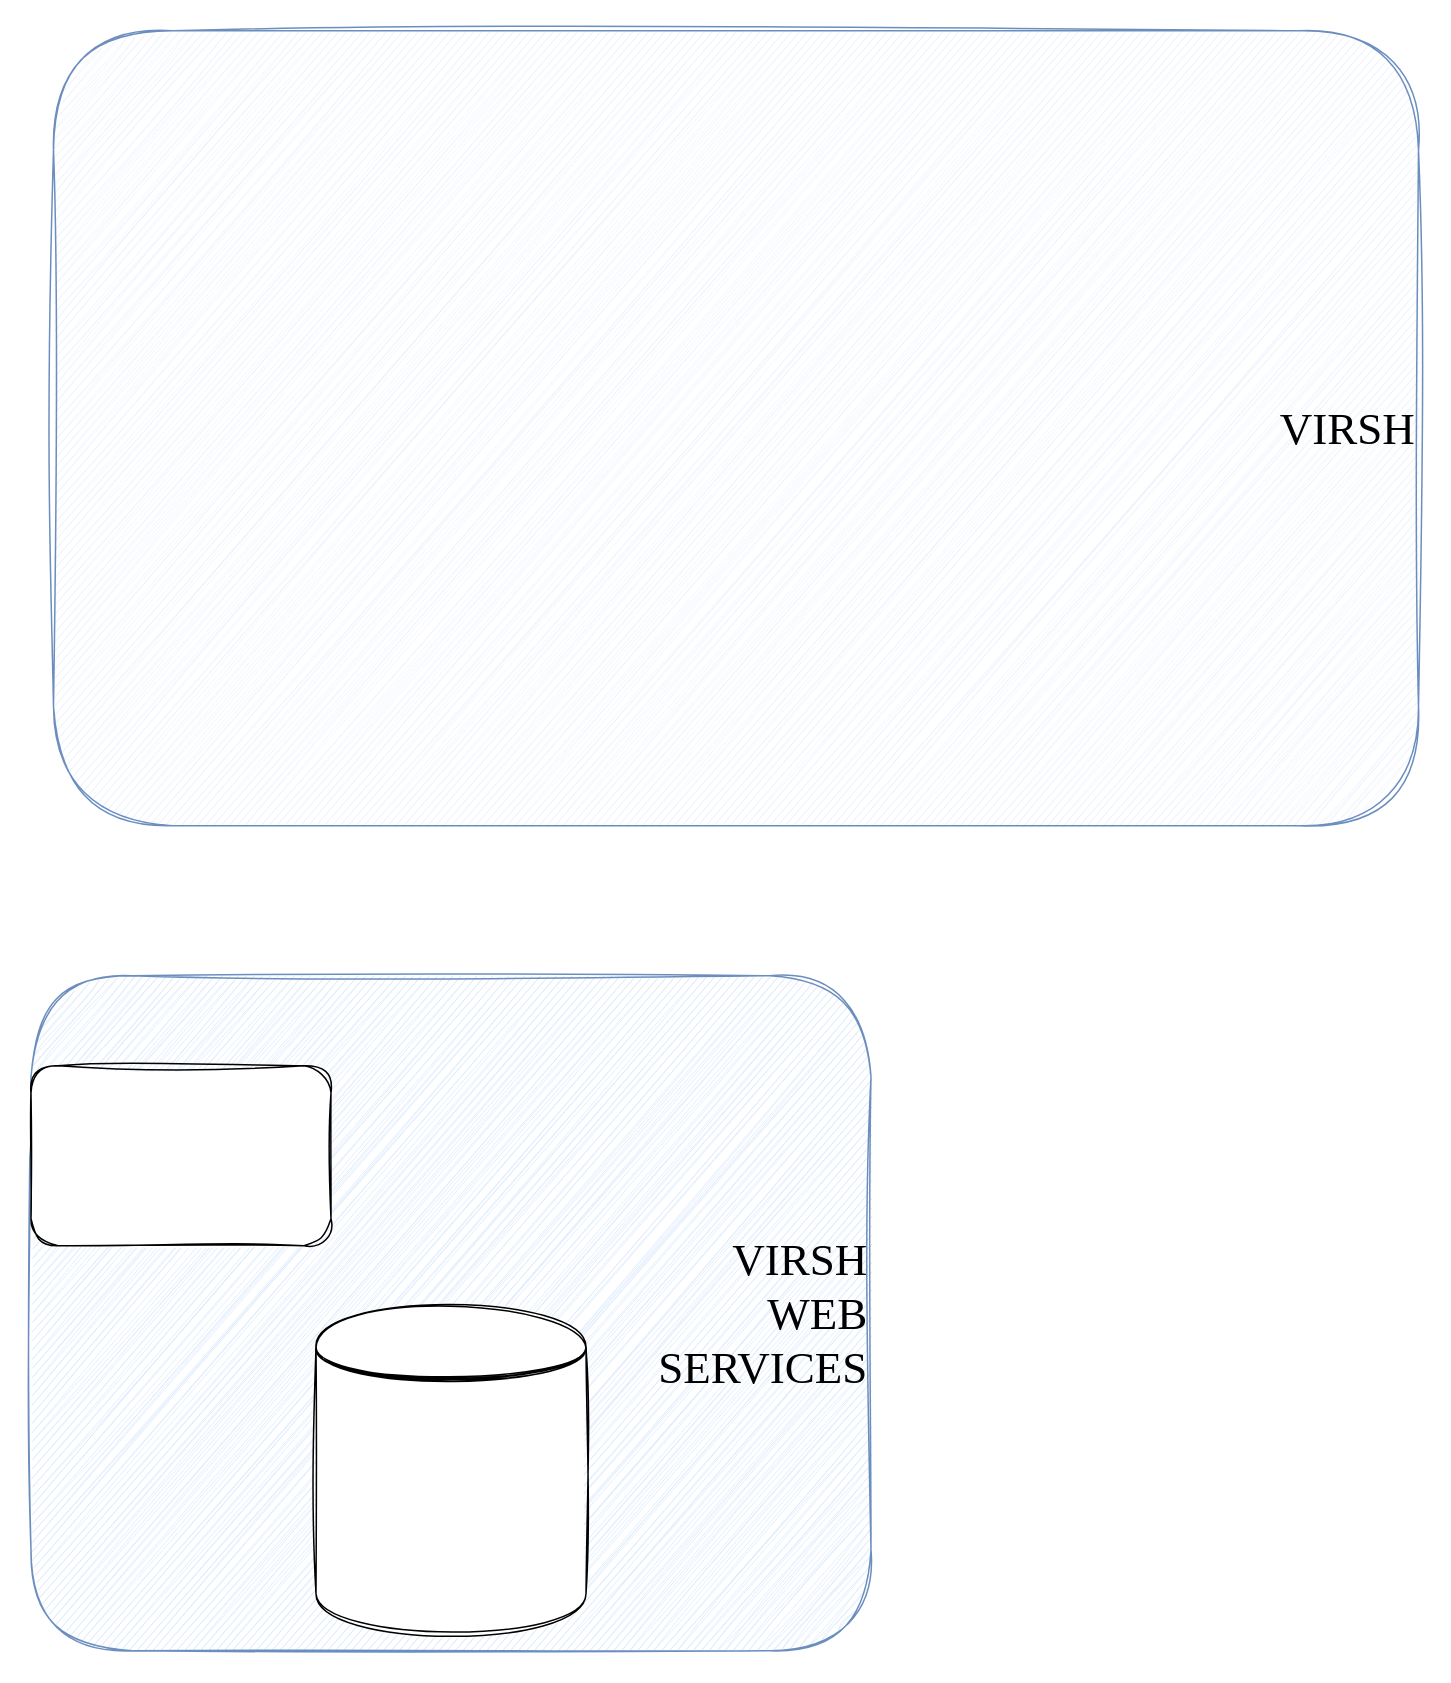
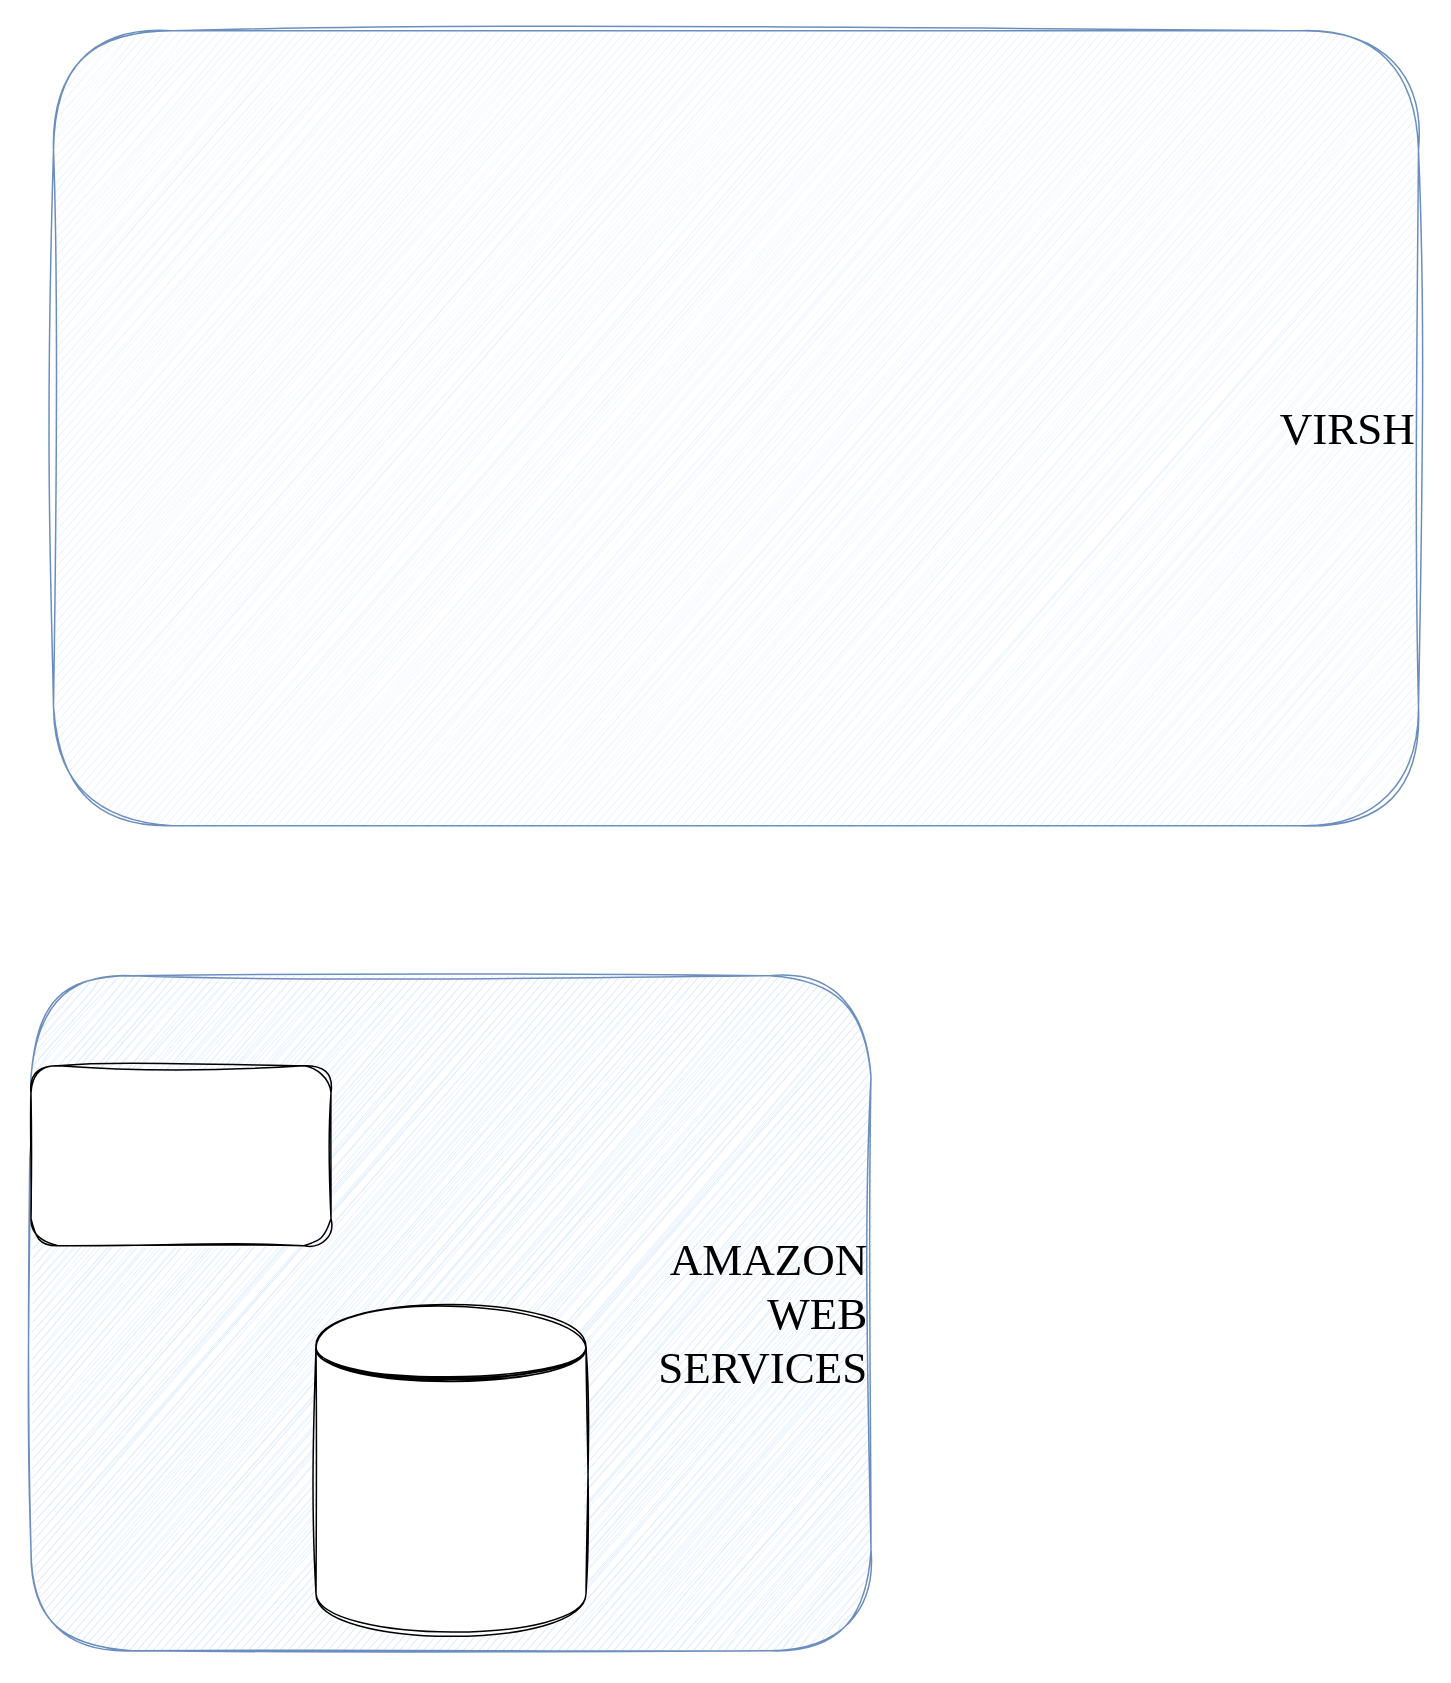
  <mxCell id="0" />
  <mxCell id="1" parent="0" />
  <mxCell id="2" value="&lt;font face=&quot;Comic Sans MS&quot;&gt;&lt;span style=&quot;font-size: 30px;&quot;&gt;VIRSH&lt;/span&gt;&lt;/font&gt;" style="rounded=1;whiteSpace=wrap;html=1;fillColor=#dae8fc;align=right;strokeColor=#6c8ebf;sketch=1;curveFitting=1;jiggle=2;strokeOpacity=100;fillOpacity=50;" vertex="1" parent="1"><mxGeometry x="35" y="20" width="910" height="530" as="geometry" /></mxCell>
- <mxCell id="3" value="&lt;span style=&quot;font-family: &amp;quot;Comic Sans MS&amp;quot;; font-size: 30px;&quot;&gt;VIRSH&lt;/span&gt;&lt;div&gt;&lt;font face=&quot;Comic Sans MS&quot;&gt;&lt;span style=&quot;font-size: 30px;&quot;&gt;WEB&lt;br&gt;&lt;/span&gt;&lt;/font&gt;&lt;div&gt;&lt;span style=&quot;font-family: &amp;quot;Comic Sans MS&amp;quot;; font-size: 30px;&quot;&gt;SERVICES&lt;/span&gt;&lt;/div&gt;&lt;/div&gt;" style="rounded=1;whiteSpace=wrap;html=1;fillColor=#dae8fc;align=right;strokeColor=#6c8ebf;sketch=1;curveFitting=1;jiggle=2;" vertex="1" parent="1"><mxGeometry x="20" y="650" width="560" height="450" as="geometry" /></mxCell>
+ <mxCell id="3" value="&lt;span style=&quot;font-family: &amp;quot;Comic Sans MS&amp;quot;; font-size: 30px;&quot;&gt;AMAZON&lt;/span&gt;&lt;div&gt;&lt;font face=&quot;Comic Sans MS&quot;&gt;&lt;span style=&quot;font-size: 30px;&quot;&gt;WEB&lt;br&gt;&lt;/span&gt;&lt;/font&gt;&lt;div&gt;&lt;span style=&quot;font-family: &amp;quot;Comic Sans MS&amp;quot;; font-size: 30px;&quot;&gt;SERVICES&lt;/span&gt;&lt;/div&gt;&lt;/div&gt;" style="rounded=1;whiteSpace=wrap;html=1;fillColor=#dae8fc;align=right;strokeColor=#6c8ebf;sketch=1;curveFitting=1;jiggle=2;" vertex="1" parent="1"><mxGeometry x="20" y="650" width="560" height="450" as="geometry" /></mxCell>
  <mxCell id="4" value="" style="rounded=1;whiteSpace=wrap;html=1;sketch=1;curveFitting=1;jiggle=2;" vertex="1" parent="1"><mxGeometry x="20" y="710" width="200" height="120" as="geometry" /></mxCell>
  <mxCell id="5" value="" style="shape=image;verticalLabelPosition=bottom;labelBackgroundColor=default;verticalAlign=top;aspect=fixed;imageAspect=0;image=https://www.dusuniot.com/wp-content/uploads/2022/08/chirpstack.jpg;clipPath=inset(33% 4.33% 33.67% 5% round 50%);" vertex="1" parent="1"><mxGeometry x="21.34" y="733.59" width="198.8" height="73.09" as="geometry" /></mxCell>
  <mxCell id="6" value="" style="shape=image;verticalLabelPosition=bottom;labelBackgroundColor=default;verticalAlign=top;aspect=fixed;imageAspect=0;image=https://miro.medium.com/v2/resize:fit:360/1*h78te1Nr-bUgqCtmFylC_g.png;clipPath=inset(7.81% 34.67% 10.42% 34%);" vertex="1" parent="1"><mxGeometry x="230" y="656.68" width="97.79" height="163.32" as="geometry" /></mxCell>
  <mxCell id="7" value="" style="shape=datastore;whiteSpace=wrap;html=1;sketch=1;curveFitting=1;jiggle=2;" vertex="1" parent="1"><mxGeometry x="210" y="870" width="180" height="220" as="geometry" /></mxCell>
  <mxCell id="8" value="" style="shape=image;verticalLabelPosition=bottom;labelBackgroundColor=default;verticalAlign=top;aspect=fixed;imageAspect=0;image=https://www.edureka.co/blog/wp-content/uploads/2016/10/1_B9CIOrxdROHvtdmouQA1_A-removebg-preview-300x225.png;" vertex="1" parent="1"><mxGeometry x="220" y="950" width="159.99" height="120" as="geometry" /></mxCell>
